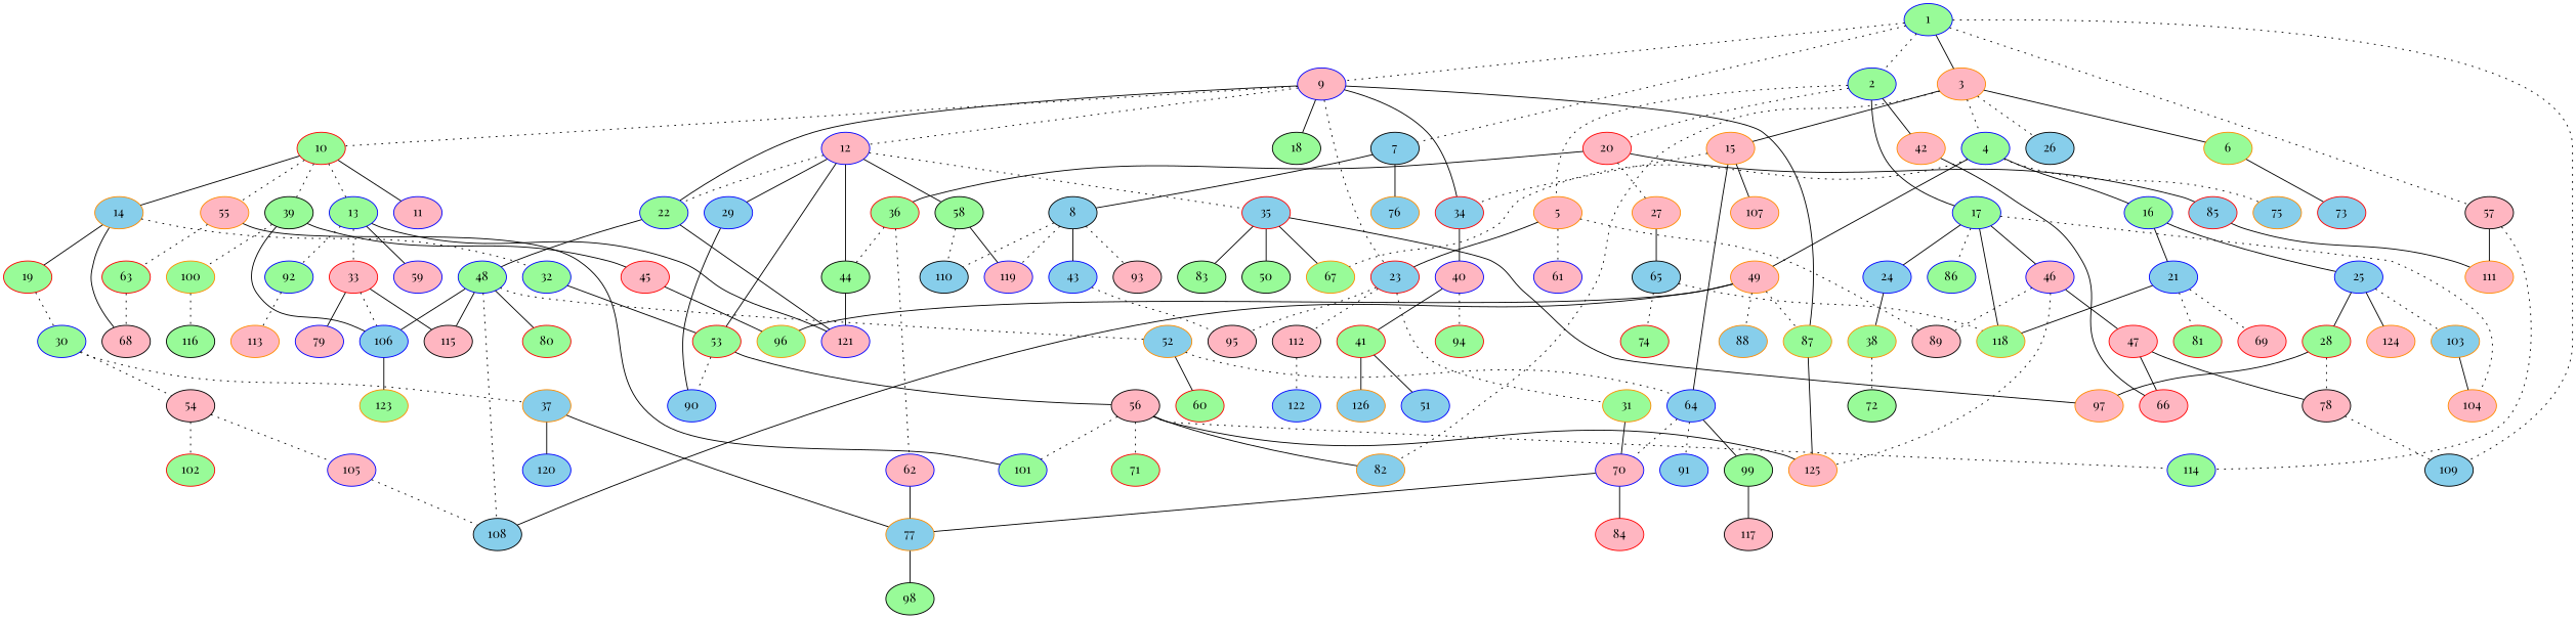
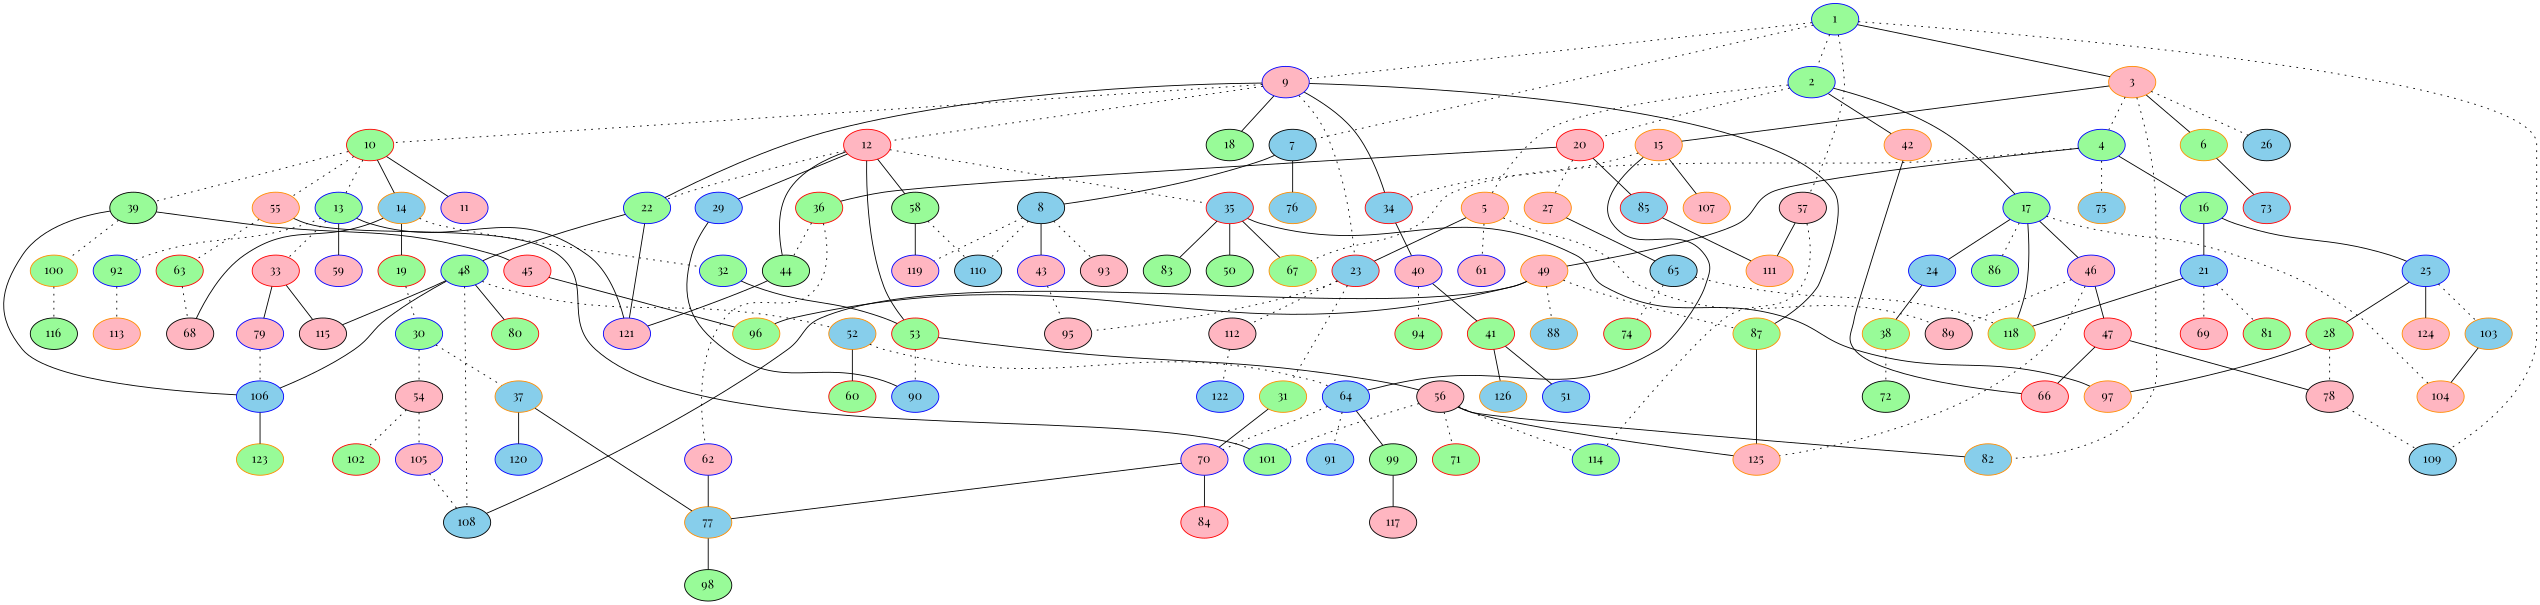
  graph {
    fontname="Playfair Display"
    node [color=blue fillcolor=palegreen fontname="Playfair Display" style=filled]
    edge [fontname="Playfair Display" style=solid]
    1
    2
    3 [color=darkorange fillcolor=lightpink]
    7 [color=black fillcolor=skyblue]
    9 [fillcolor=lightpink]
    57 [color=black fillcolor=lightpink]
    109 [color=black fillcolor=skyblue]
    5 [color=darkorange fillcolor=lightpink]
    17
    20 [color=red fillcolor=lightpink]
    42 [color=darkorange fillcolor=lightpink]
    4
    6 [color=darkorange]
    15 [color=darkorange fillcolor=lightpink]
    26 [color=black fillcolor=skyblue]
    82 [color=darkorange fillcolor=skyblue]
    8 [color=black fillcolor=skyblue]
    76 [color=darkorange fillcolor=skyblue]
    23 [color=red fillcolor=skyblue]
    10 [color=red]
-   12 [fillcolor=lightpink]
+   12 [color=red fillcolor=lightpink]
    18 [color=black]
    22
    34 [color=red fillcolor=skyblue]
    87 [color=darkorange]
    114
    111 [color=darkorange fillcolor=lightpink]
    61 [fillcolor=lightpink]
    89 [color=black fillcolor=lightpink]
    24 [fillcolor=skyblue]
    46 [fillcolor=lightpink]
    86
    104 [color=darkorange fillcolor=lightpink]
    118 [color=darkorange]
    27 [color=darkorange fillcolor=lightpink]
    36 [color=red]
    85 [color=red fillcolor=skyblue]
    66 [color=red fillcolor=lightpink]
    16
    49 [color=darkorange fillcolor=lightpink]
    67 [color=darkorange]
    75 [color=darkorange fillcolor=skyblue]
    73 [color=red fillcolor=skyblue]
    64 [fillcolor=skyblue]
    107 [color=darkorange fillcolor=lightpink]
    21 [fillcolor=skyblue]
    25 [fillcolor=skyblue]
    96 [color=darkorange]
    108 [color=black fillcolor=skyblue]
    88 [color=darkorange fillcolor=skyblue]
    31 [color=darkorange]
    95 [color=black fillcolor=lightpink]
    112 [color=black fillcolor=lightpink]
-   43 [fillcolor=skyblue]
+   43 [fillcolor=lightpink]
    93 [color=black fillcolor=lightpink]
    110 [color=black fillcolor=skyblue]
    119 [fillcolor=lightpink]
    11 [fillcolor=lightpink]
    13
    14 [color=darkorange fillcolor=skyblue]
    39 [color=black]
    55 [color=darkorange fillcolor=lightpink]
    29 [fillcolor=skyblue]
    35 [color=red fillcolor=skyblue]
    44 [color=black]
    53 [color=red]
    58 [color=black]
    121 [fillcolor=lightpink]
    48
    40 [fillcolor=lightpink]
    125 [color=darkorange fillcolor=lightpink]
    33 [color=red fillcolor=lightpink]
    59 [fillcolor=lightpink]
    92
    19 [color=red]
    32
    68 [color=black fillcolor=lightpink]
    30
    45 [color=red fillcolor=lightpink]
    100 [color=darkorange]
    106 [fillcolor=skyblue]
    63 [color=red]
    101
    90 [fillcolor=skyblue]
    97 [color=darkorange fillcolor=lightpink]
    50 [color=black]
    83 [color=black]
    56 [color=black fillcolor=lightpink]
    79 [fillcolor=lightpink]
    115 [color=black fillcolor=lightpink]
    113 [color=darkorange fillcolor=lightpink]
    70 [fillcolor=lightpink]
    91 [fillcolor=skyblue]
    99 [color=black]
    69 [color=red fillcolor=lightpink]
    81 [color=red]
    28 [color=red]
    103 [color=darkorange fillcolor=skyblue]
    124 [color=darkorange fillcolor=lightpink]
    38 [color=darkorange]
    47 [color=red fillcolor=lightpink]
    37 [color=darkorange fillcolor=skyblue]
    54 [color=black fillcolor=lightpink]
    65 [color=black fillcolor=skyblue]
    62 [fillcolor=lightpink]
    52 [color=darkorange fillcolor=skyblue]
    80 [color=red]
    122 [fillcolor=skyblue]
    72 [color=black]
    78 [color=black fillcolor=lightpink]
    74 [color=red]
    77 [color=darkorange fillcolor=skyblue]
    120 [fillcolor=skyblue]
    102 [color=red]
    105 [fillcolor=lightpink]
    84 [color=red fillcolor=lightpink]
    41 [color=red]
    94 [color=red]
    98 [color=black]
    116 [color=black]
    123 [color=darkorange]
    51 [fillcolor=skyblue]
    126 [color=darkorange fillcolor=skyblue]
    60 [color=red]
    71 [color=red]
    117 [color=black fillcolor=lightpink]
    1 -- 2 [style=dotted]
    1 -- 3
    1 -- 7 [style=dotted]
    1 -- 9 [style=dotted]
    1 -- 57 [style=dotted]
    1 -- 109 [style=dotted]
    2 -- 5 [style=dotted]
    2 -- 17
    2 -- 20 [style=dotted]
    2 -- 42
    3 -- 4 [style=dotted]
    3 -- 6
    3 -- 15
    3 -- 26 [style=dotted]
    3 -- 82 [style=dotted]
    7 -- 8
    7 -- 76
    9 -- 23 [style=dotted]
    9 -- 10 [style=dotted]
    9 -- 12 [style=dotted]
    9 -- 18
    9 -- 22
    9 -- 34
    9 -- 87
    57 -- 114 [style=dotted]
    57 -- 111
    5 -- 23
    5 -- 61 [style=dotted]
    5 -- 89 [style=dotted]
    17 -- 24
    17 -- 46
    17 -- 86 [style=dotted]
    17 -- 104 [style=dotted]
    17 -- 118
    20 -- 27 [style=dotted]
    20 -- 36
    20 -- 85
    42 -- 66
    4 -- 16
    4 -- 49
    4 -- 67 [style=dotted]
    4 -- 75 [style=dotted]
    6 -- 73
    15 -- 34 [style=dotted]
    15 -- 64
    15 -- 107
    8 -- 43
    8 -- 93 [style=dotted]
    8 -- 110 [style=dotted]
    8 -- 119 [style=dotted]
    23 -- 31 [style=dotted]
    23 -- 95 [style=dotted]
    23 -- 112 [style=dotted]
    10 -- 11
    10 -- 13 [style=dotted]
    10 -- 14
    10 -- 39 [style=dotted]
    10 -- 55 [style=dotted]
    12 -- 22 [style=dotted]
    12 -- 29
    12 -- 35 [style=dotted]
    12 -- 44
    12 -- 53
    12 -- 58
    22 -- 121
    22 -- 48
    34 -- 40
    87 -- 125
    24 -- 38
    46 -- 89 [style=dotted]
    46 -- 125 [style=dotted]
    46 -- 47
    27 -- 65
    36 -- 44 [style=dotted]
    36 -- 62 [style=dotted]
    85 -- 111
    16 -- 21
    16 -- 25
    49 -- 87 [style=dotted]
    49 -- 96
    49 -- 108
    49 -- 88 [style=dotted]
    64 -- 70 [style=dotted]
    64 -- 91 [style=dotted]
    64 -- 99
    21 -- 118
    21 -- 69 [style=dotted]
    21 -- 81 [style=dotted]
    25 -- 28
    25 -- 103 [style=dotted]
    25 -- 124
    31 -- 70
    112 -- 122 [style=dotted]
    43 -- 95 [style=dotted]
    13 -- 121
    13 -- 33 [style=dotted]
    13 -- 59
    13 -- 92 [style=dotted]
    14 -- 19
    14 -- 32 [style=dotted]
    14 -- 68
    39 -- 45
    39 -- 100 [style=dotted]
    39 -- 106
    55 -- 63 [style=dotted]
    55 -- 101
    29 -- 90
    35 -- 67
    35 -- 97
    35 -- 50
    35 -- 83
    44 -- 121
    53 -- 90 [style=dotted]
    53 -- 56
    58 -- 110 [style=dotted]
    58 -- 119
    48 -- 108 [style=dotted]
    48 -- 106
    48 -- 115
    48 -- 52 [style=dotted]
    48 -- 80
    40 -- 41
    40 -- 94 [style=dotted]
    33 -- 79
    33 -- 115
    92 -- 113 [style=dotted]
    19 -- 30 [style=dotted]
    32 -- 53
    30 -- 37 [style=dotted]
    30 -- 54 [style=dotted]
    45 -- 96
    100 -- 116 [style=dotted]
    106 -- 123
    63 -- 68 [style=dotted]
    56 -- 82
    56 -- 114 [style=dotted]
    56 -- 125
    56 -- 101 [style=dotted]
    56 -- 71 [style=dotted]
-   33 -- 106 [style=dotted]
+   79 -- 106 [style=dotted]
    70 -- 77
    70 -- 84
    99 -- 117
    28 -- 97
    28 -- 78 [style=dotted]
    103 -- 104
    38 -- 72 [style=dotted]
    47 -- 66
    47 -- 78
    37 -- 77
    37 -- 120
    54 -- 102 [style=dotted]
    54 -- 105 [style=dotted]
    65 -- 118 [style=dotted]
    65 -- 74 [style=dotted]
    62 -- 77
    52 -- 64 [style=dotted]
    52 -- 60
    78 -- 109 [style=dotted]
    77 -- 98
    105 -- 108 [style=dotted]
    41 -- 51
    41 -- 126
  }
